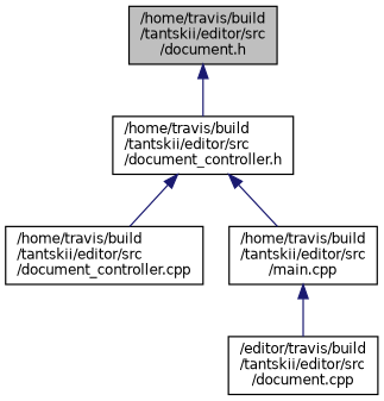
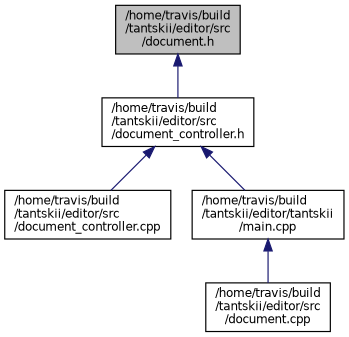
  digraph {
    node [color=black fillcolor=white fontname=Helvetica fontsize=10 shape=record style=filled]
    edge [color=midnightblue dir=back fontname=Helvetica fontsize=10 labelfontname=Helvetica labelfontsize=10 style=solid]
    n1 [fillcolor=grey75 fontcolor=black height=0.2 label="/home/travis/build\l/tantskii/editor/src\l/document.h" width=0.4]
    n2 [height=0.2 label="/home/travis/build\l/tantskii/editor/src\l/document_controller.h" width=0.4]
-   n3 [height=0.2 label="/editor/travis/build\l/tantskii/editor/src\l/document.cpp" width=0.4]
+   n3 [height=0.2 label="/home/travis/build\l/tantskii/editor/src\l/document.cpp" width=0.4]
    n4 [height=0.2 label="/home/travis/build\l/tantskii/editor/src\l/document_controller.cpp" width=0.4]
-   n5 [height=0.2 label="/home/travis/build\l/tantskii/editor/src\l/main.cpp" width=0.4]
+   n5 [height=0.2 label="/home/travis/build\l/tantskii/editor/tantskii\l/main.cpp" width=0.4]
    n1 -> n2
    n2 -> n4
    n2 -> n5
    n5 -> n3
  }
